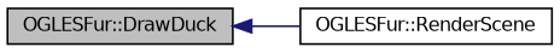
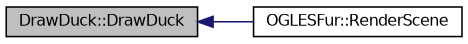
  digraph {
    rankdir=LR
    node [color=black fontname=Helvetica fontsize=10 shape=record style=filled]
-   n1 [fillcolor=grey75 fontcolor=black height=0.2 label="OGLESFur::DrawDuck" width=0.4]
+   n1 [fillcolor=grey75 fontcolor=black height=0.2 label="DrawDuck::DrawDuck" width=0.4]
    n2 [fillcolor=white height=0.2 label="OGLESFur::RenderScene" width=0.4]
    n1 -> n2 [color=midnightblue dir=back fontname=Helvetica fontsize=10 labelfontname=Helvetica labelfontsize=10 style=solid]
  }
